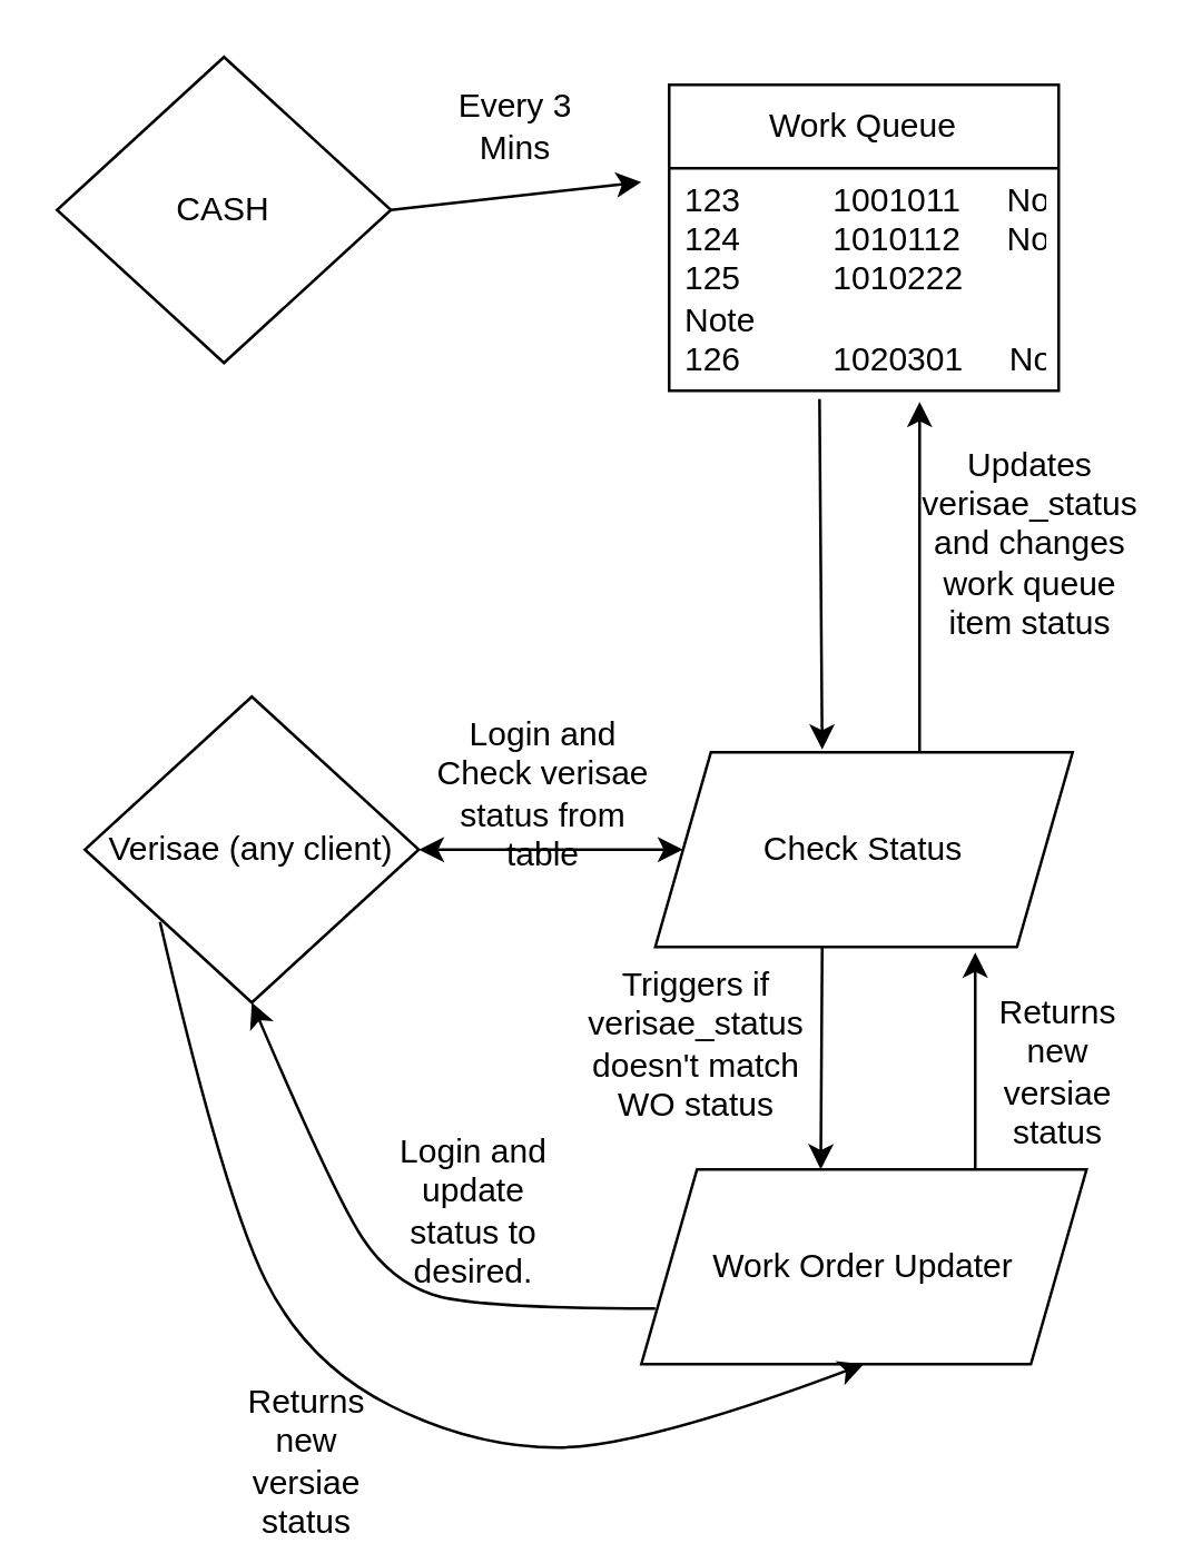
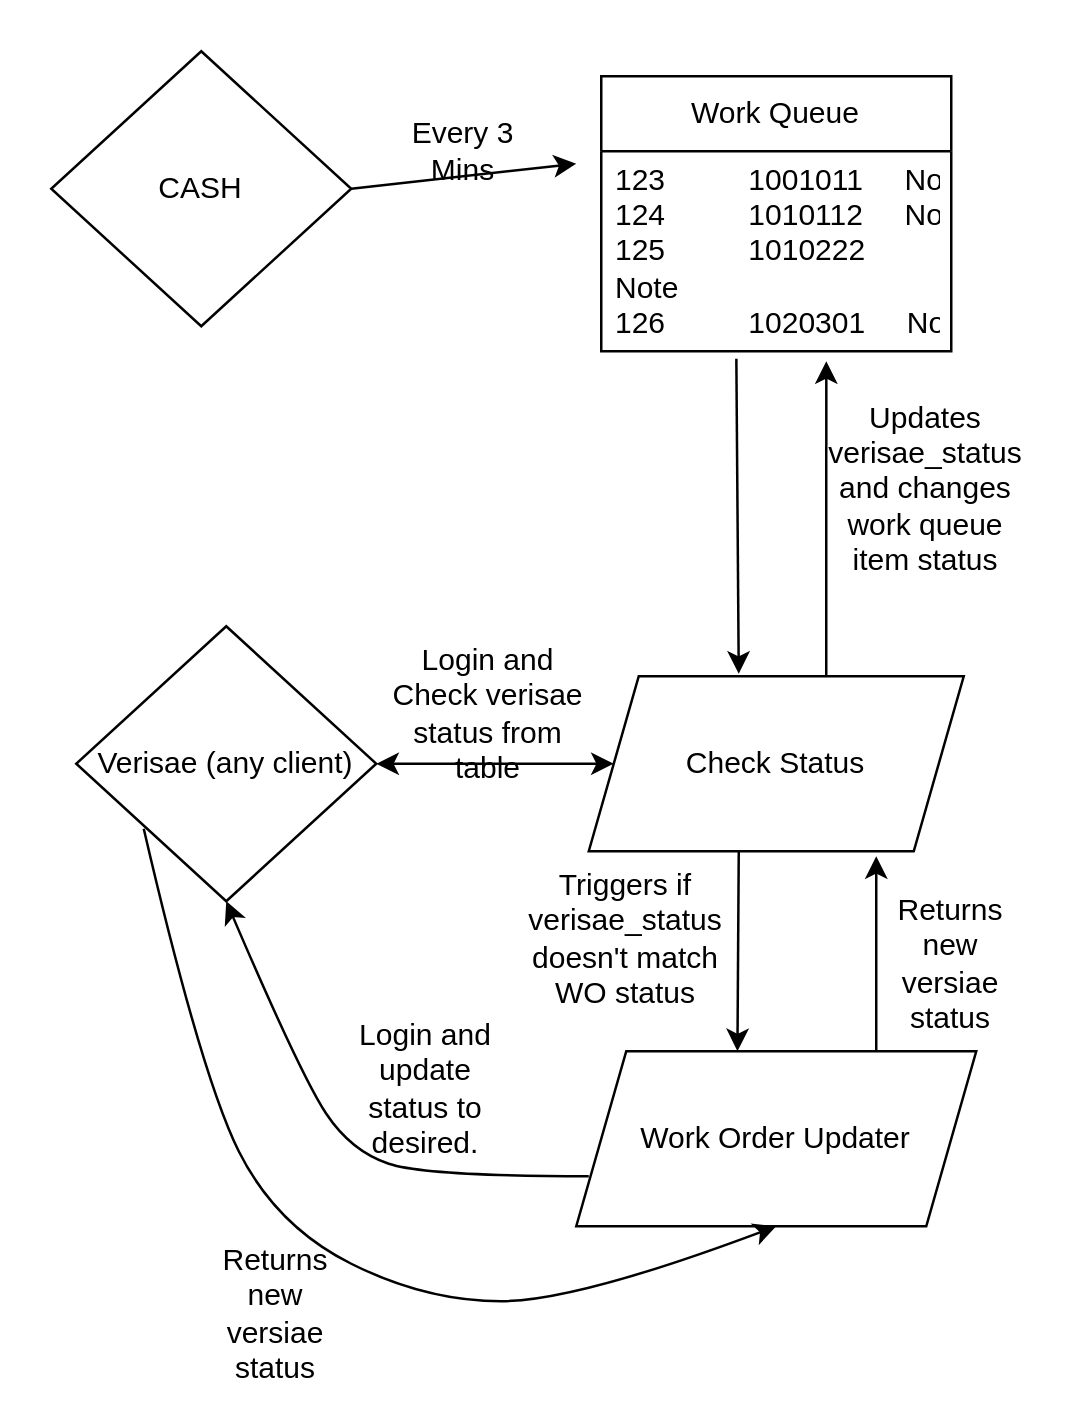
  <mxCell id="0" />
  <mxCell id="1" parent="0" />
  <mxCell id="2" value="CASH" style="rhombus;whiteSpace=wrap;html=1;" vertex="1" parent="1"><mxGeometry x="20" y="20" width="120" height="110" as="geometry" /></mxCell>
  <mxCell id="3" value="" style="endArrow=classic;html=1;rounded=0;exitX=1;exitY=0.5;exitDx=0;exitDy=0;" edge="1" parent="1" source="2"><mxGeometry width="50" height="50" relative="1" as="geometry"><mxPoint x="190" y="270" as="sourcePoint" /><mxPoint x="230" y="65" as="targetPoint" /></mxGeometry></mxCell>
- <mxCell id="4" value="Every 3 Mins" style="text;html=1;align=center;verticalAlign=middle;whiteSpace=wrap;rounded=0;" vertex="1" parent="1"><mxGeometry x="155" y="30" width="60" height="30" as="geometry" /></mxCell>
+ <mxCell id="4" value="Every 3 Mins" style="text;html=1;align=center;verticalAlign=middle;whiteSpace=wrap;rounded=0;" vertex="1" parent="1"><mxGeometry x="155" y="45" width="60" height="30" as="geometry" /></mxCell>
  <mxCell id="5" value="Work Queue" style="swimlane;fontStyle=0;childLayout=stackLayout;horizontal=1;startSize=30;horizontalStack=0;resizeParent=1;resizeParentMax=0;resizeLast=0;collapsible=1;marginBottom=0;whiteSpace=wrap;html=1;" vertex="1" parent="1"><mxGeometry x="240" y="30" width="140" height="110" as="geometry" /></mxCell>
  <mxCell id="6" value="&lt;div&gt;123&lt;span style=&quot;white-space: pre;&quot;&gt;&#09;&lt;/span&gt;&lt;span style=&quot;white-space: pre;&quot;&gt;&#09;&lt;/span&gt;1001011&amp;nbsp;&amp;nbsp;&amp;nbsp;&amp;nbsp; Note&lt;/div&gt;&lt;div&gt;124&lt;span style=&quot;white-space: pre;&quot;&gt;&#09;&lt;/span&gt;&lt;span style=&quot;white-space: pre;&quot;&gt;&#09;&lt;/span&gt;1010112&amp;nbsp;&amp;nbsp;&amp;nbsp;&amp;nbsp; Note&lt;/div&gt;&lt;div&gt;125&lt;span style=&quot;white-space: pre;&quot;&gt;&#09;&lt;/span&gt;&lt;span style=&quot;white-space: pre;&quot;&gt;&#09;&lt;/span&gt;1010222&amp;nbsp;&amp;nbsp;&amp;nbsp;&amp;nbsp; Note&lt;/div&gt;&lt;div&gt;126&amp;nbsp;&amp;nbsp;&amp;nbsp;&amp;nbsp; &lt;span style=&quot;white-space: pre;&quot;&gt;&#09;&lt;/span&gt;1020301&lt;span style=&quot;white-space: pre;&quot;&gt;&#09;   Note&lt;/span&gt; &lt;br&gt;&lt;/div&gt;" style="text;strokeColor=none;fillColor=none;align=left;verticalAlign=middle;spacingLeft=4;spacingRight=4;overflow=hidden;points=[[0,0.5],[1,0.5]];portConstraint=eastwest;rotatable=0;whiteSpace=wrap;html=1;" vertex="1" parent="5"><mxGeometry y="30" width="140" height="80" as="geometry" /></mxCell>
  <mxCell id="7" value="Check Status " style="shape=parallelogram;perimeter=parallelogramPerimeter;whiteSpace=wrap;html=1;fixedSize=1;" vertex="1" parent="1"><mxGeometry x="235" y="270" width="150" height="70" as="geometry" /></mxCell>
  <mxCell id="8" value="" style="endArrow=classic;html=1;rounded=0;exitX=0.386;exitY=1.038;exitDx=0;exitDy=0;exitPerimeter=0;entryX=0.4;entryY=-0.014;entryDx=0;entryDy=0;entryPerimeter=0;" edge="1" parent="1" source="6" target="7"><mxGeometry width="50" height="50" relative="1" as="geometry"><mxPoint x="190" y="270" as="sourcePoint" /><mxPoint x="240" y="220" as="targetPoint" /></mxGeometry></mxCell>
  <mxCell id="9" value="" style="endArrow=classic;html=1;rounded=0;entryX=0.643;entryY=1.05;entryDx=0;entryDy=0;entryPerimeter=0;" edge="1" parent="1" target="6"><mxGeometry width="50" height="50" relative="1" as="geometry"><mxPoint x="330" y="270" as="sourcePoint" /><mxPoint x="380" y="220" as="targetPoint" /></mxGeometry></mxCell>
  <mxCell id="10" value="Updates verisae_status and changes work queue item status" style="text;html=1;align=center;verticalAlign=middle;whiteSpace=wrap;rounded=0;" vertex="1" parent="1"><mxGeometry x="340" y="180" width="60" height="30" as="geometry" /></mxCell>
  <mxCell id="11" value="Verisae (any client)" style="rhombus;whiteSpace=wrap;html=1;" vertex="1" parent="1"><mxGeometry x="30" y="250" width="120" height="110" as="geometry" /></mxCell>
  <mxCell id="12" value="" style="endArrow=classic;startArrow=classic;html=1;rounded=0;entryX=1;entryY=0.5;entryDx=0;entryDy=0;exitX=0;exitY=0.5;exitDx=0;exitDy=0;" edge="1" parent="1" source="7" target="11"><mxGeometry width="50" height="50" relative="1" as="geometry"><mxPoint x="240" y="310" as="sourcePoint" /><mxPoint x="290" y="260" as="targetPoint" /></mxGeometry></mxCell>
  <mxCell id="13" value="Login and Check verisae status from table" style="text;html=1;align=center;verticalAlign=middle;whiteSpace=wrap;rounded=0;" vertex="1" parent="1"><mxGeometry x="150" y="270" width="90" height="30" as="geometry" /></mxCell>
  <mxCell id="14" value="" style="endArrow=classic;html=1;rounded=0;entryX=0.403;entryY=0;entryDx=0;entryDy=0;entryPerimeter=0;" edge="1" parent="1" target="15"><mxGeometry width="50" height="50" relative="1" as="geometry"><mxPoint x="295" y="340" as="sourcePoint" /><mxPoint x="295" y="400" as="targetPoint" /></mxGeometry></mxCell>
  <mxCell id="15" value="Work Order Updater" style="shape=parallelogram;perimeter=parallelogramPerimeter;whiteSpace=wrap;html=1;fixedSize=1;" vertex="1" parent="1"><mxGeometry x="230" y="420" width="160" height="70" as="geometry" /></mxCell>
  <mxCell id="16" value="Triggers if verisae_status doesn't match WO status" style="text;html=1;align=center;verticalAlign=middle;whiteSpace=wrap;rounded=0;" vertex="1" parent="1"><mxGeometry x="205" y="360" width="90" height="30" as="geometry" /></mxCell>
  <mxCell id="17" value="" style="endArrow=classic;html=1;rounded=0;exitX=0.75;exitY=0;exitDx=0;exitDy=0;" edge="1" parent="1" source="15"><mxGeometry width="50" height="50" relative="1" as="geometry"><mxPoint x="330" y="310" as="sourcePoint" /><mxPoint x="350" y="342" as="targetPoint" /></mxGeometry></mxCell>
  <mxCell id="18" value="Returns new versiae status " style="text;html=1;align=center;verticalAlign=middle;whiteSpace=wrap;rounded=0;" vertex="1" parent="1"><mxGeometry x="350" y="370" width="60" height="30" as="geometry" /></mxCell>
  <mxCell id="19" value="" style="curved=1;endArrow=classic;html=1;rounded=0;entryX=0.5;entryY=1;entryDx=0;entryDy=0;" edge="1" parent="1" target="11"><mxGeometry width="50" height="50" relative="1" as="geometry"><mxPoint x="235" y="470" as="sourcePoint" /><mxPoint x="70" y="440" as="targetPoint" /><Array as="points"><mxPoint x="170" y="470" /><mxPoint x="140" y="460" /><mxPoint x="120" y="430" /></Array></mxGeometry></mxCell>
  <mxCell id="20" value="Login and update status to desired." style="text;html=1;align=center;verticalAlign=middle;whiteSpace=wrap;rounded=0;" vertex="1" parent="1"><mxGeometry x="140" y="420" width="60" height="30" as="geometry" /></mxCell>
  <mxCell id="21" value="" style="curved=1;endArrow=classic;html=1;rounded=0;exitX=0.2;exitY=0.745;exitDx=0;exitDy=0;exitPerimeter=0;entryX=0.5;entryY=1;entryDx=0;entryDy=0;" edge="1" parent="1" target="15"><mxGeometry width="50" height="50" relative="1" as="geometry"><mxPoint x="57" y="330.98" as="sourcePoint" /><mxPoint x="283" y="579.03" as="targetPoint" /><Array as="points"><mxPoint x="80" y="430" /><mxPoint x="110" y="490" /><mxPoint x="170" y="520" /><mxPoint x="230" y="520" /></Array></mxGeometry></mxCell>
  <mxCell id="22" value="Returns new versiae status " style="text;html=1;align=center;verticalAlign=middle;whiteSpace=wrap;rounded=0;" vertex="1" parent="1"><mxGeometry x="80" y="510" width="60" height="30" as="geometry" /></mxCell>
